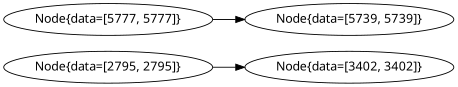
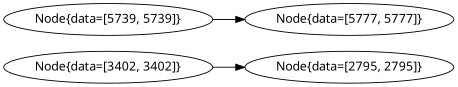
  digraph {
    fontname="Noto Sans"
    rankdir=LR
    node [fontname="Noto Sans"]
    edge [fontname="Noto Sans"]
    n1 [label="Node{data=[3402, 3402]}"]
    n2 [label="Node{data=[2795, 2795]}"]
    n3 [label="Node{data=[5739, 5739]}"]
    n4 [label="Node{data=[5777, 5777]}"]
-   n2 -> n1
-   n4 -> n3
+   n1 -> n2
+   n3 -> n4
  }
